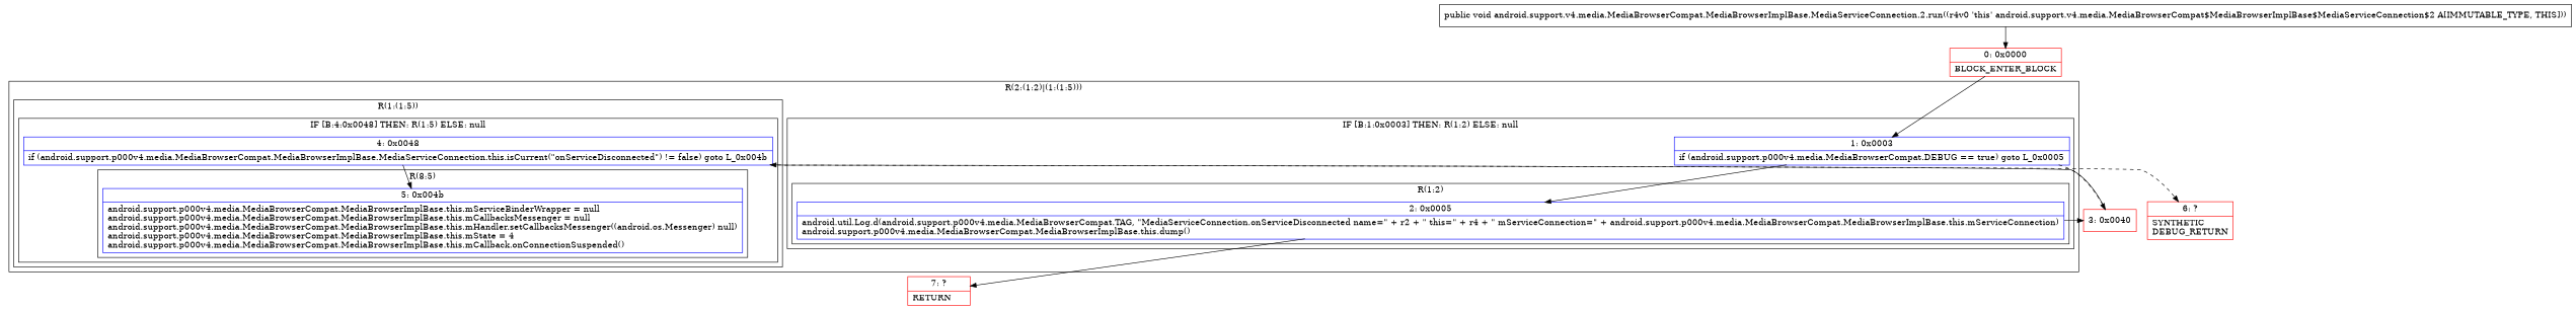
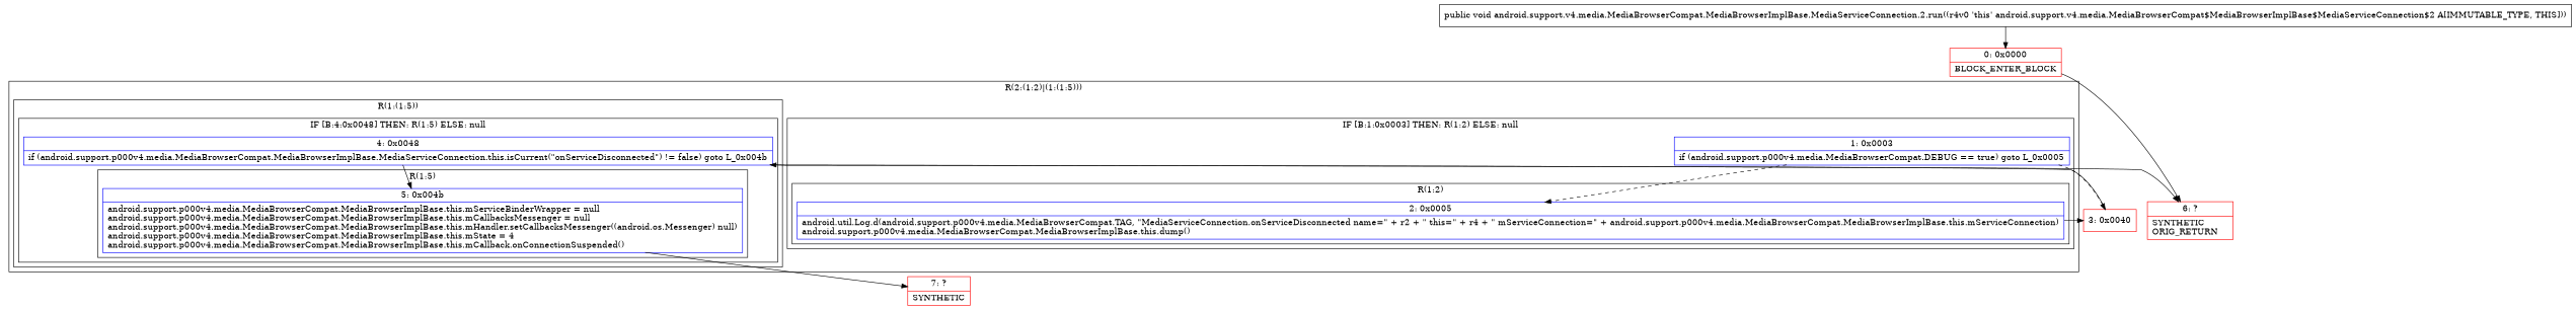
  digraph {
    node [color=blue shape=record]
    n1 [label="{2\:\ 0x0005|android.util.Log.d(android.support.p000v4.media.MediaBrowserCompat.TAG, \"MediaServiceConnection.onServiceDisconnected name=\" + r2 + \" this=\" + r4 + \" mServiceConnection=\" + android.support.p000v4.media.MediaBrowserCompat.MediaBrowserImplBase.this.mServiceConnection)\landroid.support.p000v4.media.MediaBrowserCompat.MediaBrowserImplBase.this.dump()\l}"]
    n2 [label="{1\:\ 0x0003|if (android.support.p000v4.media.MediaBrowserCompat.DEBUG == true) goto L_0x0005\l}"]
    n3 [label="{5\:\ 0x004b|android.support.p000v4.media.MediaBrowserCompat.MediaBrowserImplBase.this.mServiceBinderWrapper = null\landroid.support.p000v4.media.MediaBrowserCompat.MediaBrowserImplBase.this.mCallbacksMessenger = null\landroid.support.p000v4.media.MediaBrowserCompat.MediaBrowserImplBase.this.mHandler.setCallbacksMessenger((android.os.Messenger) null)\landroid.support.p000v4.media.MediaBrowserCompat.MediaBrowserImplBase.this.mState = 4\landroid.support.p000v4.media.MediaBrowserCompat.MediaBrowserImplBase.this.mCallback.onConnectionSuspended()\l}"]
    n4 [label="{4\:\ 0x0048|if (android.support.p000v4.media.MediaBrowserCompat.MediaBrowserImplBase.MediaServiceConnection.this.isCurrent(\"onServiceDisconnected\") != false) goto L_0x004b\l}"]
    n5 [color=red label="{3\:\ 0x0040}"]
-   n6 [color=red label="{7\:\ ?|RETURN\l}"]
-   n7 [color=red label="{6\:\ ?|SYNTHETIC\lDEBUG_RETURN\l}"]
+   n6 [color=red label="{7\:\ ?|SYNTHETIC\l}"]
+   n7 [color=red label="{6\:\ ?|SYNTHETIC\lORIG_RETURN\l}"]
    n8 [color=red label="{0\:\ 0x0000|BLOCK_ENTER_BLOCK\l}"]
    n9 [label="{public void android.support.v4.media.MediaBrowserCompat.MediaBrowserImplBase.MediaServiceConnection.2.run((r4v0 'this' android.support.v4.media.MediaBrowserCompat$MediaBrowserImplBase$MediaServiceConnection$2 A[IMMUTABLE_TYPE, THIS])) }" color=""]
    subgraph cluster_1 {
      label="R(2:(1:2)|(1:(1:5)))"
      subgraph cluster_2 {
        label="IF [B:1:0x0003] THEN: R(1:2) ELSE: null"
        n2
        subgraph cluster_3 {
          label="R(1:2)"
          n1
        }
      }
      subgraph cluster_4 {
        label="R(1:(1:5))"
        subgraph cluster_5 {
          label="IF [B:4:0x0048] THEN: R(1:5) ELSE: null"
          n4
          subgraph cluster_6 {
-           label="R(8:5)"
+           label="R(1:5)"
            n3
          }
        }
      }
    }
    n1 -> n5
-   n2 -> n1
+   n2 -> n1 [style=dashed]
    n2 -> n5 [style=dashed]
-   n1 -> n6
+   n3 -> n6
    n4 -> n3
-   n4 -> n7 [style=dashed]
+   n4 -> n7 [style=solid]
    n5 -> n4
-   n8 -> n2
+   n8 -> n7
    n9 -> n8
  }
